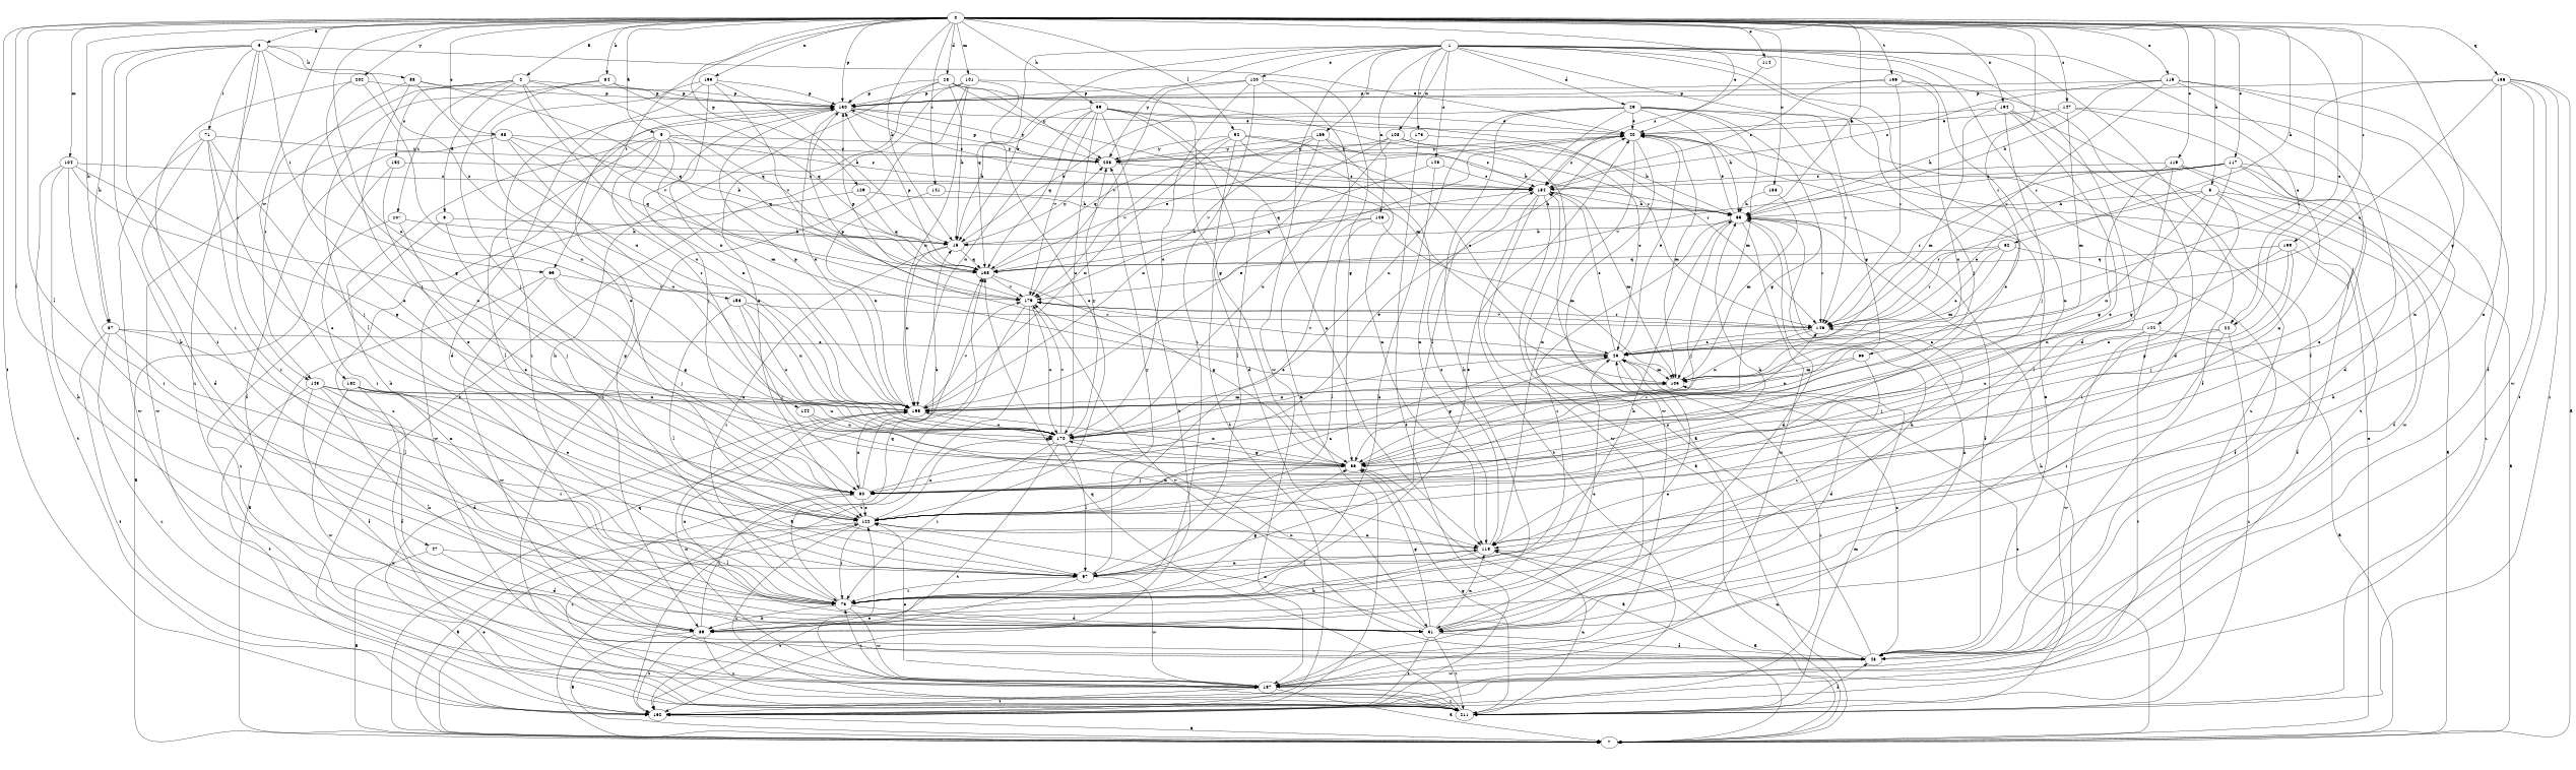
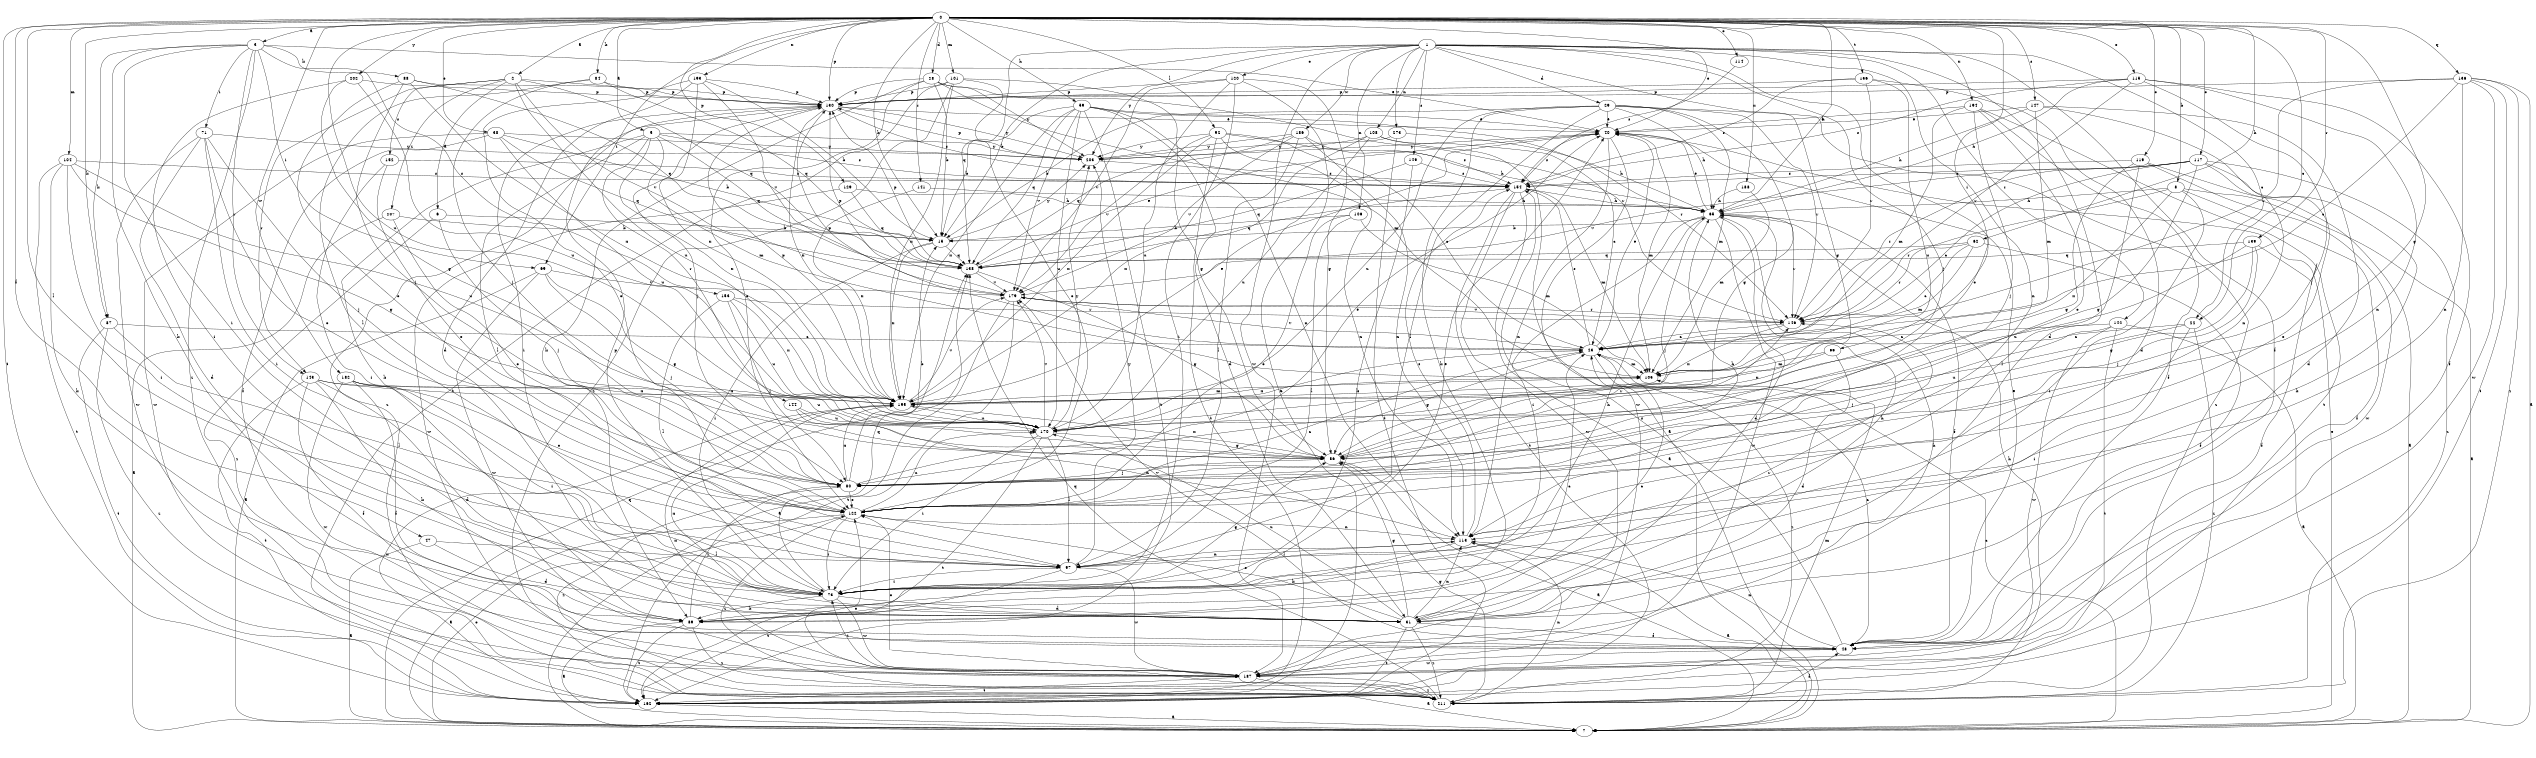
  strict digraph {
    0
    2
    3
    5
    8
    15
    22
    28
    38
    40
    47
    56
    59
    62
    65
    66
    69
    84
    87
    92
    97
    101
    104
    114
    115
    117
    119
    129
    130
    136
    139
    141
    147
    156
    162
    170
    182
    188
    193
    194
    202
    138
    6
    143
    152
    179
    207
    71
    73
    88
    89
    153
    211
    203
    105
    144
    154
    195
    48
    7
    146
    23
    122
    187
    113
    31
    80
    1
    29
    106
    108
    120
    142
    149
-   173
+   173 [label=273]
    186
    0 -> 2 [label=a]
    0 -> 3 [label=a]
    0 -> 5 [label=a]
    0 -> 8 [label=b]
    0 -> 15 [label=b]
    0 -> 22 [label=c]
    0 -> 28 [label=d]
    0 -> 38 [label=e]
    0 -> 40 [label=e]
    0 -> 47 [label=f]
    0 -> 56 [label=g]
    0 -> 59 [label=h]
    0 -> 62 [label=h]
    0 -> 65 [label=h]
    0 -> 66 [label=i]
    0 -> 69 [label=i]
    0 -> 84 [label=k]
    0 -> 87 [label=k]
    0 -> 92 [label=l]
    0 -> 97 [label=l]
    0 -> 101 [label=m]
    0 -> 104 [label=m]
    0 -> 114 [label=o]
    0 -> 115 [label=o]
    0 -> 117 [label=o]
    0 -> 119 [label=o]
    0 -> 129 [label=p]
    0 -> 130 [label=p]
    0 -> 136 [label=q]
    0 -> 139 [label=r]
    0 -> 141 [label=r]
    0 -> 147 [label=s]
    0 -> 156 [label=t]
    0 -> 162 [label=t]
    0 -> 170 [label=u]
    0 -> 182 [label=w]
    0 -> 188 [label=x]
    0 -> 193 [label=x]
    0 -> 194 [label=x]
    0 -> 202 [label=y]
    2 -> 130 [label=p]
    2 -> 170 [label=u]
    2 -> 138 [label=q]
    2 -> 6 [label=a]
    2 -> 143 [label=r]
    2 -> 152 [label=s]
    2 -> 179 [label=v]
    2 -> 207 [label=z]
    3 -> 40 [label=e]
    3 -> 69 [label=i]
    3 -> 87 [label=k]
    3 -> 143 [label=r]
    3 -> 71 [label=i]
    3 -> 73 [label=i]
    3 -> 88 [label=k]
    3 -> 89 [label=k]
    3 -> 153 [label=s]
    3 -> 211 [label=z]
    5 -> 97 [label=l]
    5 -> 138 [label=q]
    5 -> 89 [label=k]
    5 -> 203 [label=y]
    5 -> 105 [label=m]
    5 -> 144 [label=r]
    5 -> 154 [label=s]
    5 -> 195 [label=x]
    8 -> 65 [label=h]
    8 -> 73 [label=i]
    8 -> 195 [label=x]
    8 -> 48 [label=f]
    8 -> 7 [label=a]
    8 -> 146 [label=r]
    15 -> 138 [label=q]
    15 -> 73 [label=i]
    15 -> 203 [label=y]
    15 -> 195 [label=x]
    22 -> 170 [label=u]
    22 -> 73 [label=i]
    22 -> 211 [label=z]
    22 -> 23 [label=c]
    28 -> 15 [label=b]
    28 -> 130 [label=p]
    28 -> 89 [label=k]
    28 -> 203 [label=y]
    28 -> 105 [label=m]
    28 -> 146 [label=r]
    28 -> 122 [label=o]
    38 -> 15 [label=b]
    38 -> 170 [label=u]
    38 -> 138 [label=q]
    38 -> 203 [label=y]
    38 -> 48 [label=f]
    38 -> 187 [label=w]
    40 -> 203 [label=y]
    40 -> 105 [label=m]
    40 -> 154 [label=s]
    40 -> 187 [label=w]
    40 -> 113 [label=n]
    47 -> 97 [label=l]
    47 -> 7 [label=a]
    47 -> 31 [label=d]
    56 -> 195 [label=x]
    56 -> 7 [label=a]
    56 -> 146 [label=r]
    56 -> 80 [label=j]
    59 -> 15 [label=b]
    59 -> 40 [label=e]
    59 -> 162 [label=t]
    59 -> 170 [label=u]
    59 -> 138 [label=q]
    59 -> 179 [label=v]
    59 -> 195 [label=x]
    59 -> 146 [label=r]
    59 -> 113 [label=n]
    59 -> 31 [label=d]
    62 -> 138 [label=q]
    62 -> 105 [label=m]
    62 -> 48 [label=f]
    62 -> 146 [label=r]
    62 -> 23 [label=c]
    65 -> 15 [label=b]
    65 -> 40 [label=e]
    65 -> 73 [label=i]
    65 -> 48 [label=f]
    65 -> 146 [label=r]
    65 -> 187 [label=w]
    65 -> 31 [label=d]
    65 -> 80 [label=j]
    66 -> 105 [label=m]
    66 -> 195 [label=x]
    66 -> 31 [label=d]
    69 -> 56 [label=g]
    69 -> 179 [label=v]
    69 -> 7 [label=a]
    69 -> 187 [label=w]
    69 -> 80 [label=j]
    84 -> 97 [label=l]
    84 -> 130 [label=p]
    84 -> 138 [label=q]
    84 -> 80 [label=j]
    87 -> 97 [label=l]
    87 -> 162 [label=t]
    87 -> 211 [label=z]
    87 -> 23 [label=c]
-   87 -> 113 [label=n]
    92 -> 65 [label=h]
    92 -> 162 [label=t]
    92 -> 179 [label=v]
    92 -> 203 [label=y]
    92 -> 195 [label=x]
    92 -> 23 [label=c]
    92 -> 113 [label=n]
    97 -> 162 [label=t]
    97 -> 73 [label=i]
    97 -> 203 [label=y]
    97 -> 187 [label=w]
    97 -> 113 [label=n]
    101 -> 56 [label=g]
    101 -> 130 [label=p]
    101 -> 162 [label=t]
    101 -> 211 [label=z]
    101 -> 195 [label=x]
    101 -> 122 [label=o]
    104 -> 56 [label=g]
    104 -> 162 [label=t]
    104 -> 170 [label=u]
    104 -> 73 [label=i]
    104 -> 89 [label=k]
    104 -> 154 [label=s]
    114 -> 154 [label=s]
    115 -> 65 [label=h]
    115 -> 130 [label=p]
    115 -> 154 [label=s]
    115 -> 48 [label=f]
    115 -> 146 [label=r]
    115 -> 113 [label=n]
    115 -> 80 [label=j]
    117 -> 56 [label=g]
    117 -> 179 [label=v]
    117 -> 89 [label=k]
    117 -> 211 [label=z]
    117 -> 154 [label=s]
    117 -> 146 [label=r]
    117 -> 23 [label=c]
    117 -> 122 [label=o]
    119 -> 56 [label=g]
    119 -> 97 [label=l]
    119 -> 154 [label=s]
    119 -> 7 [label=a]
    119 -> 187 [label=w]
    129 -> 65 [label=h]
    129 -> 138 [label=q]
    129 -> 187 [label=w]
    130 -> 40 [label=e]
    130 -> 73 [label=i]
    130 -> 211 [label=z]
    130 -> 203 [label=y]
    130 -> 154 [label=s]
    130 -> 195 [label=x]
    130 -> 80 [label=j]
    136 -> 130 [label=p]
    136 -> 162 [label=t]
    136 -> 211 [label=z]
    136 -> 7 [label=a]
    136 -> 146 [label=r]
    136 -> 23 [label=c]
    136 -> 187 [label=w]
    136 -> 113 [label=n]
    139 -> 56 [label=g]
    139 -> 170 [label=u]
    139 -> 138 [label=q]
    139 -> 48 [label=f]
    139 -> 80 [label=j]
    141 -> 65 [label=h]
    141 -> 195 [label=x]
    147 -> 40 [label=e]
    147 -> 65 [label=h]
    147 -> 105 [label=m]
    147 -> 113 [label=n]
    147 -> 31 [label=d]
    156 -> 130 [label=p]
    156 -> 170 [label=u]
    156 -> 154 [label=s]
    156 -> 146 [label=r]
    156 -> 31 [label=d]
    162 -> 195 [label=x]
    162 -> 7 [label=a]
    170 -> 56 [label=g]
    170 -> 97 [label=l]
    170 -> 162 [label=t]
    170 -> 179 [label=v]
    170 -> 73 [label=i]
    170 -> 203 [label=y]
    170 -> 23 [label=c]
    182 -> 73 [label=i]
    182 -> 195 [label=x]
    182 -> 48 [label=f]
    182 -> 122 [label=o]
    182 -> 187 [label=w]
    188 -> 65 [label=h]
    188 -> 105 [label=m]
    193 -> 15 [label=b]
    193 -> 130 [label=p]
    193 -> 179 [label=v]
    193 -> 195 [label=x]
    193 -> 122 [label=o]
    193 -> 31 [label=d]
    194 -> 40 [label=e]
    194 -> 162 [label=t]
    194 -> 105 [label=m]
    194 -> 48 [label=f]
    194 -> 122 [label=o]
    194 -> 80 [label=j]
    202 -> 56 [label=g]
    202 -> 130 [label=p]
    202 -> 170 [label=u]
    202 -> 73 [label=i]
    138 -> 40 [label=e]
    138 -> 56 [label=g]
    138 -> 130 [label=p]
    138 -> 179 [label=v]
    6 -> 15 [label=b]
    6 -> 211 [label=z]
    6 -> 80 [label=j]
    143 -> 162 [label=t]
    143 -> 170 [label=u]
    143 -> 89 [label=k]
    143 -> 195 [label=x]
    143 -> 48 [label=f]
    143 -> 31 [label=d]
    152 -> 73 [label=i]
    152 -> 154 [label=s]
    152 -> 122 [label=o]
    179 -> 130 [label=p]
    179 -> 162 [label=t]
-   179 -> 170 [label=u]
    179 -> 7 [label=a]
    179 -> 146 [label=r]
    207 -> 15 [label=b]
    207 -> 7 [label=a]
    207 -> 122 [label=o]
    71 -> 73 [label=i]
    71 -> 203 [label=y]
    71 -> 122 [label=o]
    71 -> 187 [label=w]
    71 -> 31 [label=d]
    71 -> 80 [label=j]
    73 -> 40 [label=e]
    73 -> 56 [label=g]
    73 -> 65 [label=h]
    73 -> 130 [label=p]
    73 -> 138 [label=q]
    73 -> 89 [label=k]
    73 -> 187 [label=w]
    73 -> 31 [label=d]
    88 -> 130 [label=p]
    88 -> 138 [label=q]
    88 -> 195 [label=x]
    88 -> 122 [label=o]
    88 -> 80 [label=j]
    89 -> 162 [label=t]
    89 -> 211 [label=z]
    89 -> 7 [label=a]
    89 -> 146 [label=r]
    89 -> 23 [label=c]
    89 -> 80 [label=j]
    153 -> 97 [label=l]
    153 -> 170 [label=u]
    153 -> 195 [label=x]
    153 -> 146 [label=r]
    153 -> 80 [label=j]
    211 -> 56 [label=g]
    211 -> 65 [label=h]
    211 -> 138 [label=q]
    211 -> 105 [label=m]
    211 -> 48 [label=f]
    211 -> 122 [label=o]
    211 -> 113 [label=n]
    203 -> 130 [label=p]
    203 -> 154 [label=s]
    105 -> 195 [label=x]
    144 -> 56 [label=g]
    144 -> 170 [label=u]
    144 -> 113 [label=n]
    154 -> 65 [label=h]
    154 -> 162 [label=t]
    154 -> 138 [label=q]
    154 -> 105 [label=m]
    154 -> 7 [label=a]
    154 -> 187 [label=w]
    195 -> 40 [label=e]
    195 -> 130 [label=p]
    195 -> 170 [label=u]
    195 -> 179 [label=v]
    195 -> 105 [label=m]
    48 -> 40 [label=e]
    48 -> 179 [label=v]
    48 -> 154 [label=s]
    48 -> 23 [label=c]
    48 -> 187 [label=w]
    48 -> 113 [label=n]
    7 -> 40 [label=e]
    7 -> 138 [label=q]
    7 -> 23 [label=c]
    7 -> 122 [label=o]
    146 -> 179 [label=v]
    146 -> 195 [label=x]
    146 -> 23 [label=c]
    23 -> 40 [label=e]
    23 -> 56 [label=g]
    23 -> 130 [label=p]
    23 -> 179 [label=v]
    23 -> 211 [label=z]
    23 -> 105 [label=m]
    23 -> 154 [label=s]
    122 -> 65 [label=h]
    122 -> 170 [label=u]
    122 -> 73 [label=i]
    122 -> 211 [label=z]
    122 -> 7 [label=a]
    122 -> 23 [label=c]
    122 -> 113 [label=n]
    187 -> 65 [label=h]
    187 -> 162 [label=t]
    187 -> 73 [label=i]
    187 -> 211 [label=z]
    187 -> 195 [label=x]
    187 -> 7 [label=a]
    187 -> 122 [label=o]
    113 -> 97 [label=l]
    113 -> 89 [label=k]
    113 -> 154 [label=s]
    113 -> 7 [label=a]
    31 -> 56 [label=g]
    31 -> 65 [label=h]
    31 -> 162 [label=t]
    31 -> 170 [label=u]
    31 -> 211 [label=z]
    31 -> 195 [label=x]
    31 -> 48 [label=f]
    31 -> 23 [label=c]
    31 -> 122 [label=o]
    31 -> 113 [label=n]
    80 -> 15 [label=b]
    80 -> 40 [label=e]
    80 -> 211 [label=z]
    80 -> 195 [label=x]
    80 -> 122 [label=o]
    1 -> 15 [label=b]
    1 -> 22 [label=c]
    1 -> 56 [label=g]
    1 -> 138 [label=q]
    1 -> 203 [label=y]
    1 -> 48 [label=f]
    1 -> 122 [label=o]
    1 -> 187 [label=w]
    1 -> 113 [label=n]
    1 -> 31 [label=d]
    1 -> 80 [label=j]
    1 -> 29 [label=d]
    1 -> 106 [label=n]
    1 -> 108 [label=n]
    1 -> 120 [label=o]
    1 -> 142 [label=r]
    1 -> 149 [label=s]
    1 -> 173 [label=v]
    1 -> 186 [label=w]
    29 -> 15 [label=b]
    29 -> 40 [label=e]
    29 -> 56 [label=g]
    29 -> 65 [label=h]
    29 -> 97 [label=l]
    29 -> 170 [label=u]
    29 -> 89 [label=k]
    29 -> 211 [label=z]
    29 -> 105 [label=m]
    29 -> 146 [label=r]
    106 -> 15 [label=b]
    106 -> 97 [label=l]
    106 -> 105 [label=m]
    106 -> 122 [label=o]
    108 -> 170 [label=u]
    108 -> 203 [label=y]
    108 -> 195 [label=x]
    108 -> 7 [label=a]
    108 -> 23 [label=c]
    120 -> 56 [label=g]
    120 -> 130 [label=p]
    120 -> 162 [label=t]
    120 -> 170 [label=u]
    120 -> 179 [label=v]
    120 -> 73 [label=i]
    142 -> 162 [label=t]
    142 -> 7 [label=a]
    142 -> 23 [label=c]
    142 -> 187 [label=w]
    142 -> 80 [label=j]
    149 -> 138 [label=q]
    149 -> 89 [label=k]
    149 -> 154 [label=s]
    173 -> 65 [label=h]
    173 -> 162 [label=t]
    173 -> 203 [label=y]
    186 -> 97 [label=l]
    186 -> 138 [label=q]
    186 -> 179 [label=v]
    186 -> 203 [label=y]
    186 -> 154 [label=s]
    186 -> 113 [label=n]
  }
